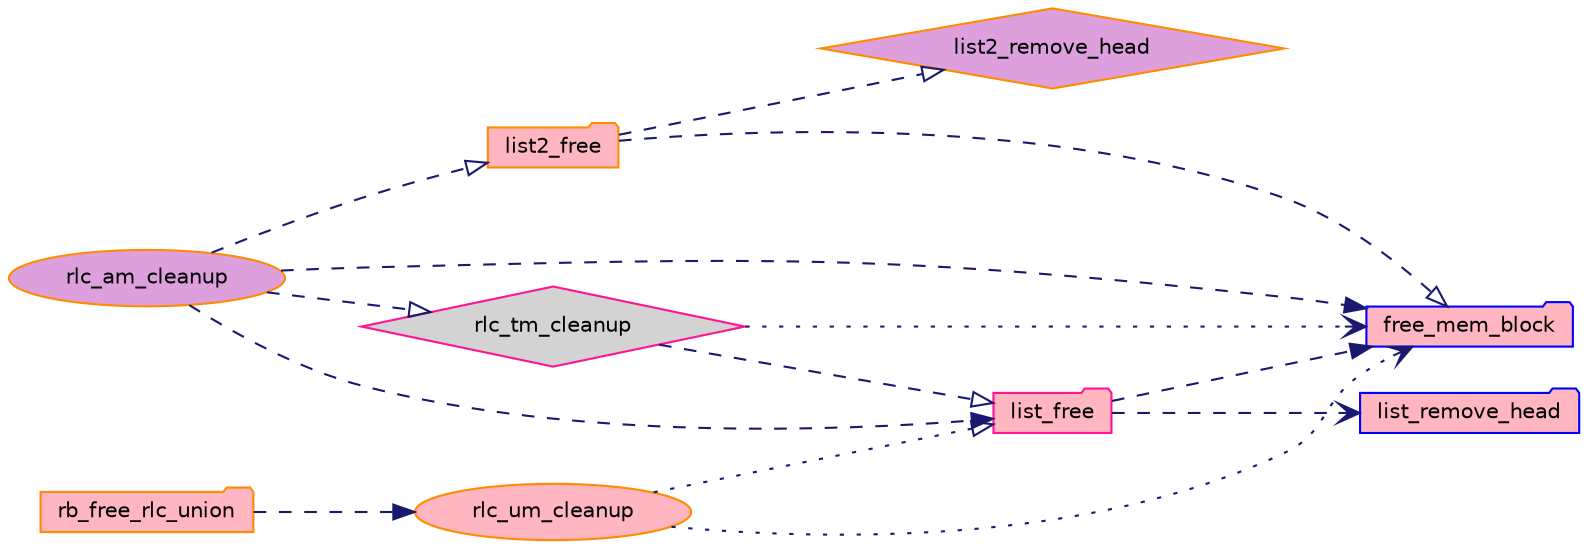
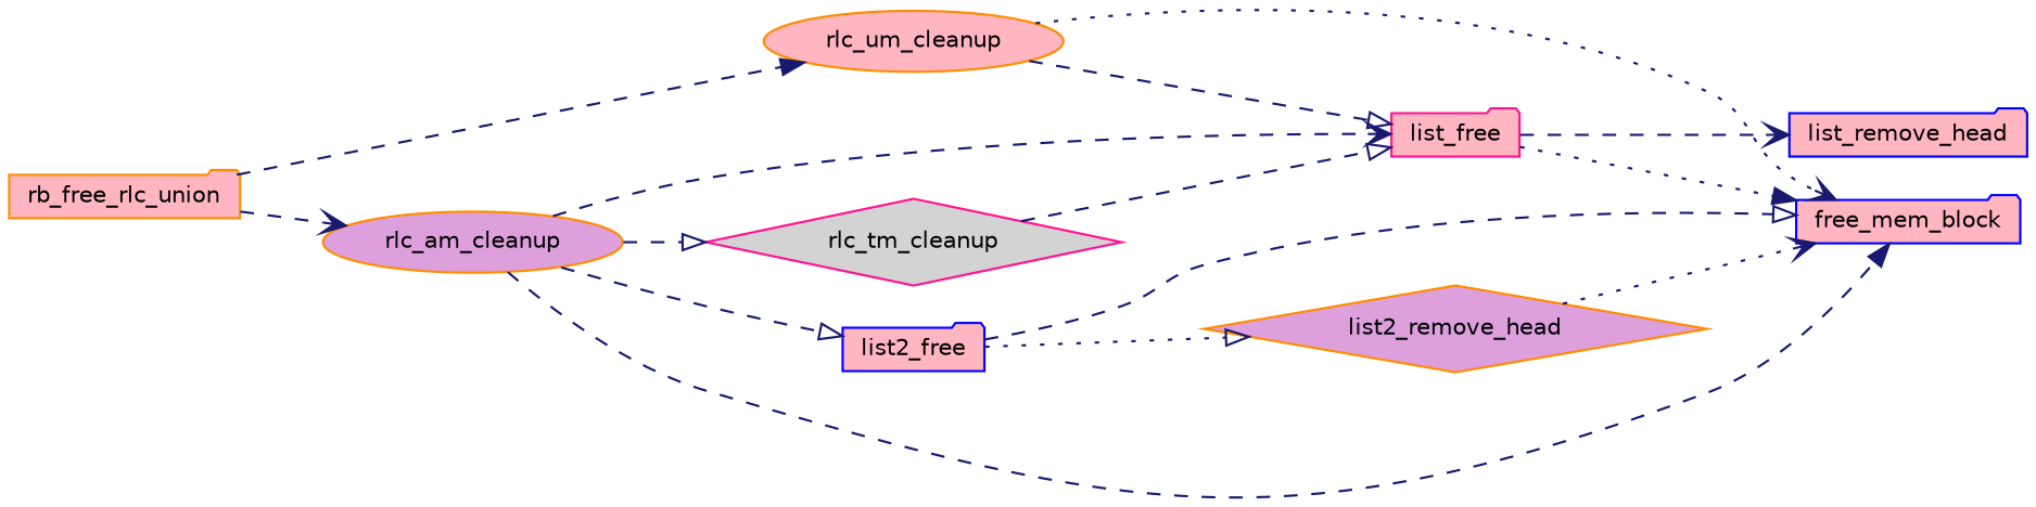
  digraph {
    rankdir=LR
    node [color=darkorange fillcolor=lightpink fontname=Helvetica fontsize=10 shape=folder style=filled]
    edge [arrowhead=onormal color=midnightblue fontname=Helvetica fontsize=10 labelfontname=Helvetica labelfontsize=10 style=dashed]
    n1 [fontcolor=black height=0.2 label=rb_free_rlc_union width=0.4]
    n2 [fillcolor=plum height=0.2 label=rlc_am_cleanup shape=ellipse width=0.4]
    n3 [height=0.2 label=rlc_um_cleanup shape=ellipse width=0.4]
    n4 [color=deeppink fillcolor=lightgrey height=0.2 label=rlc_tm_cleanup shape=diamond width=0.4]
    n5 [color=blue height=0.2 label=free_mem_block width=0.4]
-   n6 [height=0.2 label=list2_free width=0.4]
+   n6 [color=blue height=0.2 label=list2_free width=0.4]
    n7 [color=deeppink height=0.2 label=list_free width=0.4]
    n8 [fillcolor=plum height=0.2 label=list2_remove_head shape=diamond width=0.4]
    n9 [color=blue height=0.2 label=list_remove_head width=0.4]
+   n1 -> n2 [arrowhead=vee]
    n1 -> n3 [arrowhead=normal]
    n2 -> n4
    n2 -> n5 [arrowhead=normal]
    n2 -> n6
-   n2 -> n7 [arrowhead=normal]
+   n2 -> n7 [arrowhead=vee]
    n3 -> n5 [arrowhead=vee style=dotted]
-   n3 -> n7 [style=dotted]
-   n4 -> n5 [arrowhead=vee style=dotted]
+   n3 -> n7
+   n8 -> n5 [arrowhead=vee style=dotted]
    n4 -> n7
    n6 -> n5
-   n6 -> n8
-   n7 -> n5 [arrowhead=normal]
+   n6 -> n8 [style=dotted]
+   n7 -> n5 [arrowhead=normal style=dotted]
    n7 -> n9 [arrowhead=vee]
  }
